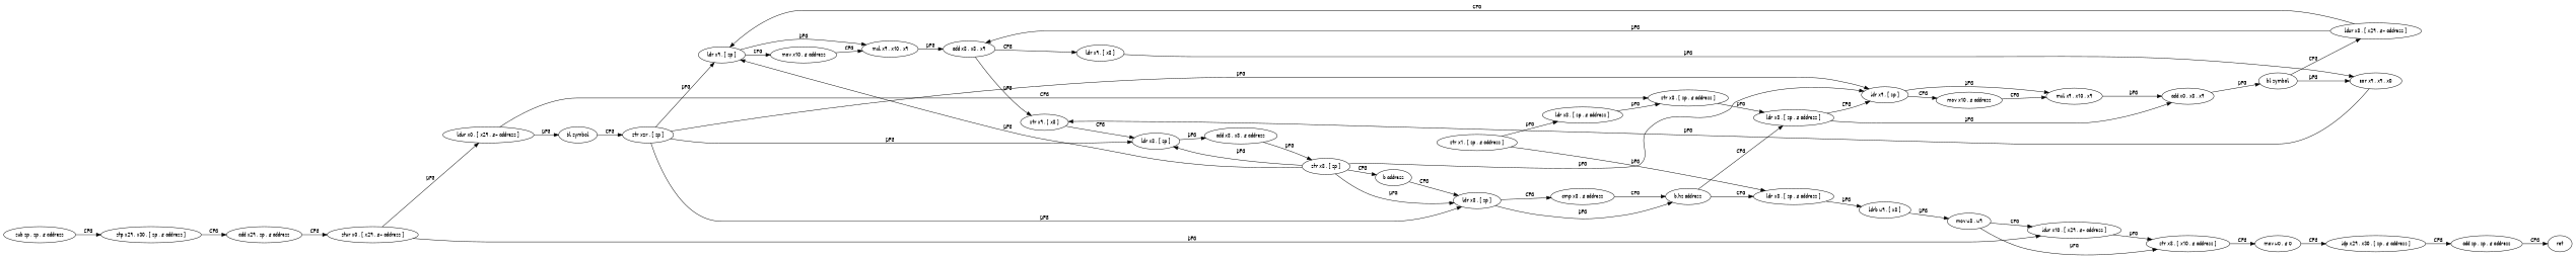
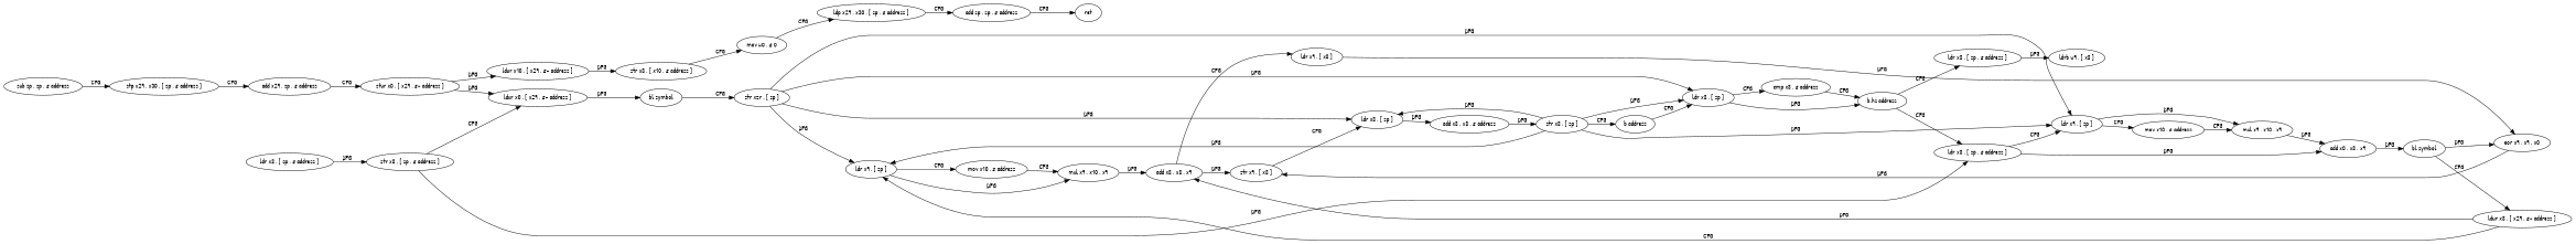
  digraph {
    fontname="Patrick Hand"
    rankdir=LR
    node [fontname="Patrick Hand"]
    edge [fontname="Patrick Hand"]
    n1 [label="sub sp , sp , # address"]
    n2 [label="stp x29 , x30 , [ sp , # address ]"]
    n3 [label="add x29 , sp , # address"]
    n4 [label="stur x0 , [ x29 , #- address ]"]
    n5 [label="ldur x0 , [ x29 , #- address ]"]
    n6 [label="ldur x10 , [ x29 , #- address ]"]
-   n7 [label="str x1 , [ sp , # address ]"]
    n8 [label="ldr x8 , [ sp , # address ]"]
    n9 [label="ldr x8 , [ sp , # address ]"]
    n10 [label="bl symbol"]
    n11 [label="str x8 , [ x10 , # address ]"]
    n12 [label="ldur x8 , [ x29 , #- address ]"]
    n13 [label="ldr x9 , [ sp ]"]
    n14 [label="add x8 , x8 , x9"]
    n15 [label="str x8 , [ sp , # address ]"]
    n16 [label="ldrb w9 , [ x8 ]"]
    n17 [label="ldr x8 , [ sp , # address ]"]
    n18 [label="ldr x9 , [ sp ]"]
    n19 [label="add x0 , x8 , x9"]
    n20 [label="str xzr , [ sp ]"]
    n21 [label="ldr x8 , [ sp ]"]
    n22 [label="ldr x8 , [ sp ]"]
    n23 [label="cmp x8 , # address"]
    n24 [label="b.hs address"]
    n25 [label="mov x10 , # address"]
    n26 [label="mul x9 , x10 , x9"]
    n27 [label="mov x10 , # address"]
    n28 [label="mul x9 , x10 , x9"]
    n29 [label="add x8 , x8 , # address"]
-   n30 [label="mov w8 , w9"]
    n31 [label="mov w0 , # 0"]
    n32 [label="ldp x29 , x30 , [ sp , # address ]"]
    n33 [label="add sp , sp , # address"]
    n34 [label=ret]
    n35 [label="bl symbol"]
    n36 [label="eor x9 , x9 , x0"]
    n37 [label="str x9 , [ x8 ]"]
    n38 [label="ldr x9 , [ x8 ]"]
    n39 [label="str x8 , [ sp ]"]
    n40 [label="b address"]
    n1 -> n2 [label=CFG]
    n2 -> n3 [label=CFG]
    n3 -> n4 [label=CFG]
    n4 -> n5 [label=DFG]
    n4 -> n6 [label=DFG]
    n5 -> n10 [label=DFG]
    n6 -> n11 [label=DFG]
-   n7 -> n8 [label=DFG]
-   n7 -> n9 [label=DFG]
    n8 -> n15 [label=DFG]
    n9 -> n16 [label=DFG]
    n10 -> n20 [label=CFG]
    n11 -> n31 [label=CFG]
    n12 -> n13 [label=CFG]
    n12 -> n14 [label=DFG]
    n13 -> n27 [label=CFG]
    n13 -> n28 [label=DFG]
    n14 -> n37 [label=DFG]
    n14 -> n38 [label=CFG]
-   n5 -> n15 [label=CFG]
+   n15 -> n5 [label=CFG]
    n15 -> n17 [label=DFG]
-   n16 -> n30 [label=DFG]
    n17 -> n18 [label=CFG]
    n17 -> n19 [label=DFG]
    n18 -> n25 [label=CFG]
    n18 -> n26 [label=DFG]
    n19 -> n35 [label=DFG]
    n20 -> n13 [label=DFG]
    n20 -> n18 [label=DFG]
    n20 -> n21 [label=DFG]
    n20 -> n22 [label=DFG]
    n21 -> n23 [label=CFG]
    n21 -> n24 [label=DFG]
    n22 -> n29 [label=DFG]
    n23 -> n24 [label=CFG]
    n24 -> n9 [label=CFG]
    n24 -> n17 [label=CFG]
    n25 -> n26 [label=CFG]
    n26 -> n19 [label=DFG]
    n27 -> n28 [label=CFG]
    n28 -> n14 [label=DFG]
    n29 -> n39 [label=DFG]
-   n30 -> n6 [label=CFG]
-   n30 -> n11 [label=DFG]
    n31 -> n32 [label=CFG]
    n32 -> n33 [label=CFG]
    n33 -> n34 [label=CFG]
    n35 -> n12 [label=CFG]
    n35 -> n36 [label=DFG]
    n36 -> n37 [label=DFG]
    n37 -> n22 [label=CFG]
    n38 -> n36 [label=DFG]
    n39 -> n13 [label=DFG]
    n39 -> n18 [label=DFG]
    n39 -> n21 [label=DFG]
    n39 -> n22 [label=DFG]
    n39 -> n40 [label=CFG]
    n40 -> n21 [label=CFG]
  }
